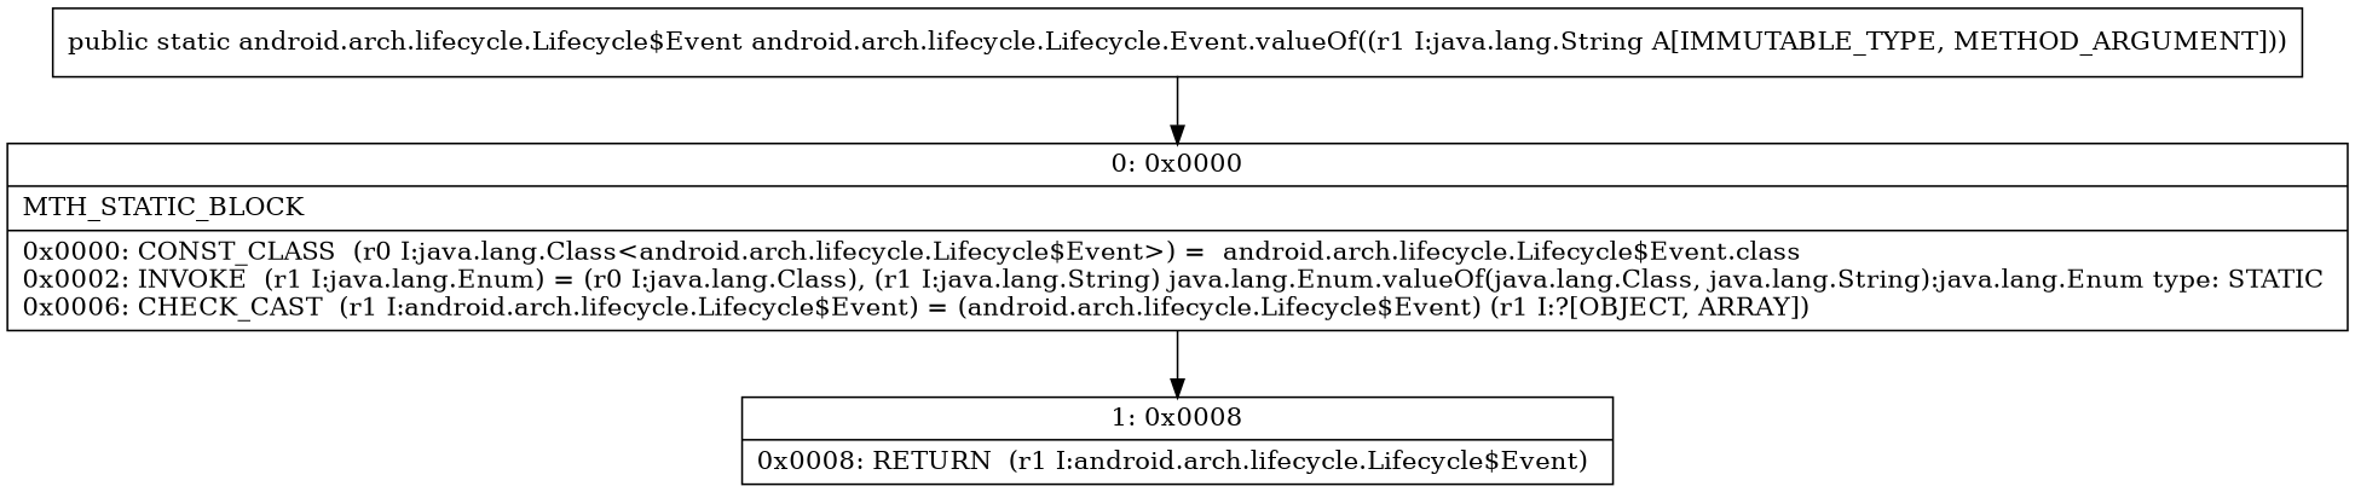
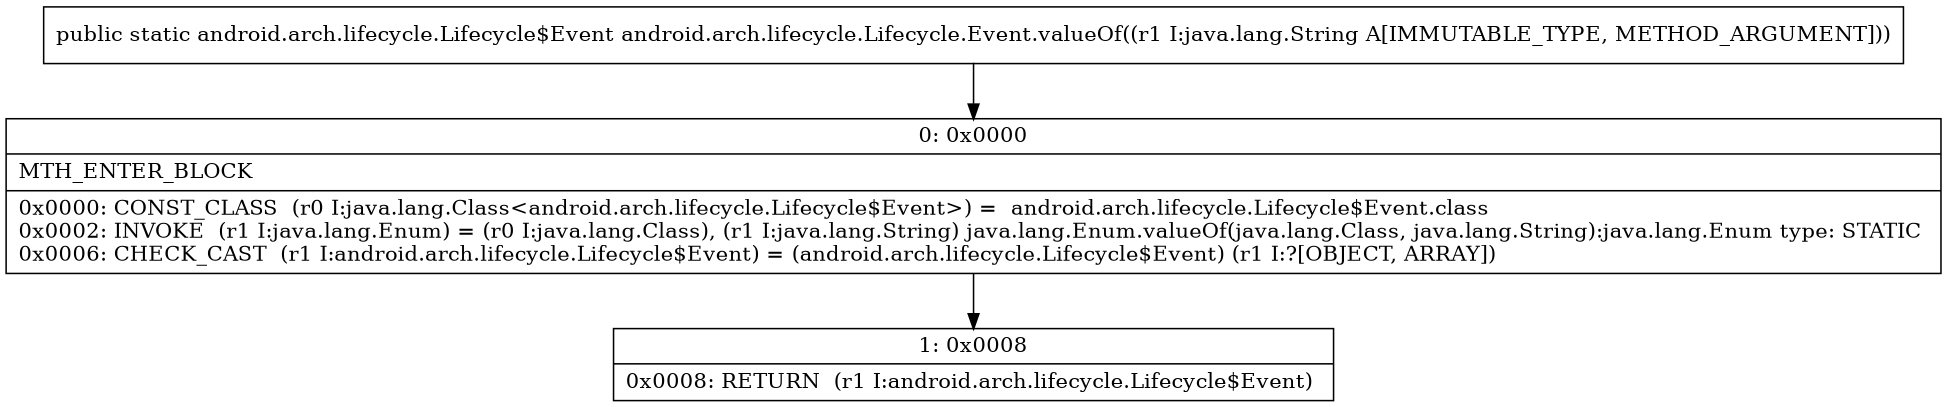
  digraph {
    node [shape=record]
-   n1 [label="{0\:\ 0x0000|MTH_STATIC_BLOCK\l|0x0000: CONST_CLASS  (r0 I:java.lang.Class\<android.arch.lifecycle.Lifecycle$Event\>) =  android.arch.lifecycle.Lifecycle$Event.class \l0x0002: INVOKE  (r1 I:java.lang.Enum) = (r0 I:java.lang.Class), (r1 I:java.lang.String) java.lang.Enum.valueOf(java.lang.Class, java.lang.String):java.lang.Enum type: STATIC \l0x0006: CHECK_CAST  (r1 I:android.arch.lifecycle.Lifecycle$Event) = (android.arch.lifecycle.Lifecycle$Event) (r1 I:?[OBJECT, ARRAY]) \l}"]
+   n1 [label="{0\:\ 0x0000|MTH_ENTER_BLOCK\l|0x0000: CONST_CLASS  (r0 I:java.lang.Class\<android.arch.lifecycle.Lifecycle$Event\>) =  android.arch.lifecycle.Lifecycle$Event.class \l0x0002: INVOKE  (r1 I:java.lang.Enum) = (r0 I:java.lang.Class), (r1 I:java.lang.String) java.lang.Enum.valueOf(java.lang.Class, java.lang.String):java.lang.Enum type: STATIC \l0x0006: CHECK_CAST  (r1 I:android.arch.lifecycle.Lifecycle$Event) = (android.arch.lifecycle.Lifecycle$Event) (r1 I:?[OBJECT, ARRAY]) \l}"]
    n2 [label="{1\:\ 0x0008|0x0008: RETURN  (r1 I:android.arch.lifecycle.Lifecycle$Event) \l}"]
    n3 [label="{public static android.arch.lifecycle.Lifecycle$Event android.arch.lifecycle.Lifecycle.Event.valueOf((r1 I:java.lang.String A[IMMUTABLE_TYPE, METHOD_ARGUMENT])) }"]
    n1 -> n2
    n3 -> n1
  }
